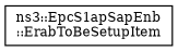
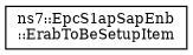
  digraph {
    rankdir=LR
    fontname="DejaVu Serif"
-   n1 [color=black fillcolor=white fontname="DejaVu Serif" fontsize=10 height=0.2 label="ns3::EpcS1apSapEnb\l::ErabToBeSetupItem" shape=record style=filled width=0.4]
+   n1 [color=black fillcolor=white fontname="DejaVu Serif" fontsize=10 height=0.2 label="ns7::EpcS1apSapEnb\l::ErabToBeSetupItem" shape=record style=filled width=0.4]
  }
